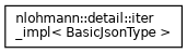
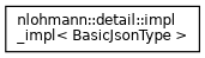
  digraph {
    rankdir=LR
-   n1 [color=black fillcolor=white fontname=Helvetica fontsize=10 height=0.2 label="nlohmann::detail::iter\l_impl\< BasicJsonType \>" shape=record style=filled width=0.4]
+   n1 [color=black fillcolor=white fontname=Helvetica fontsize=10 height=0.2 label="nlohmann::detail::impl\l_impl\< BasicJsonType \>" shape=record style=filled width=0.4]
  }
